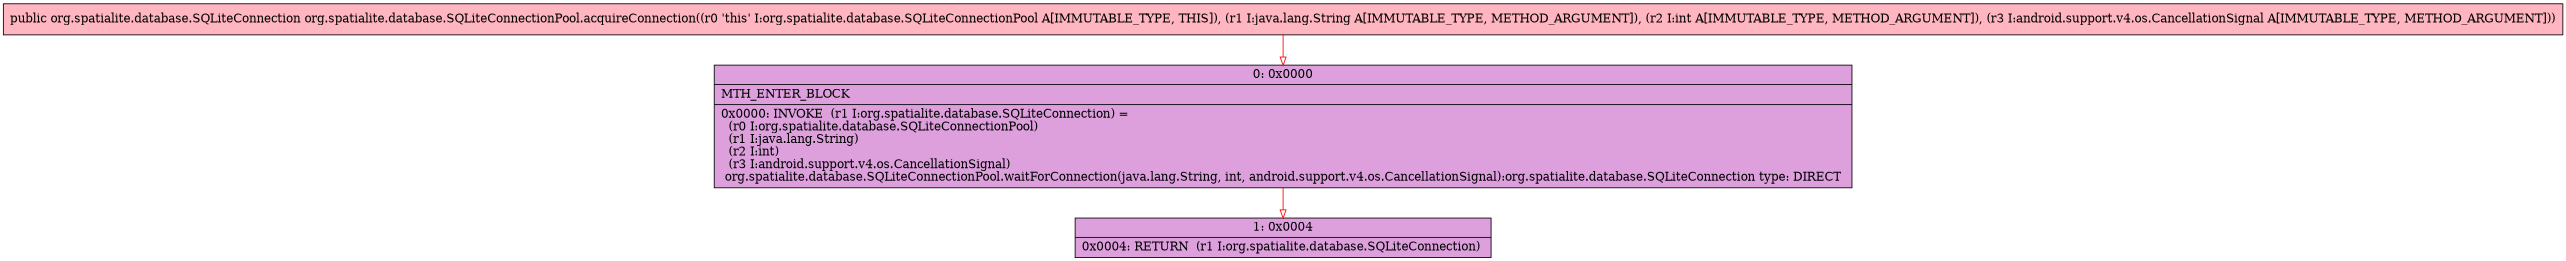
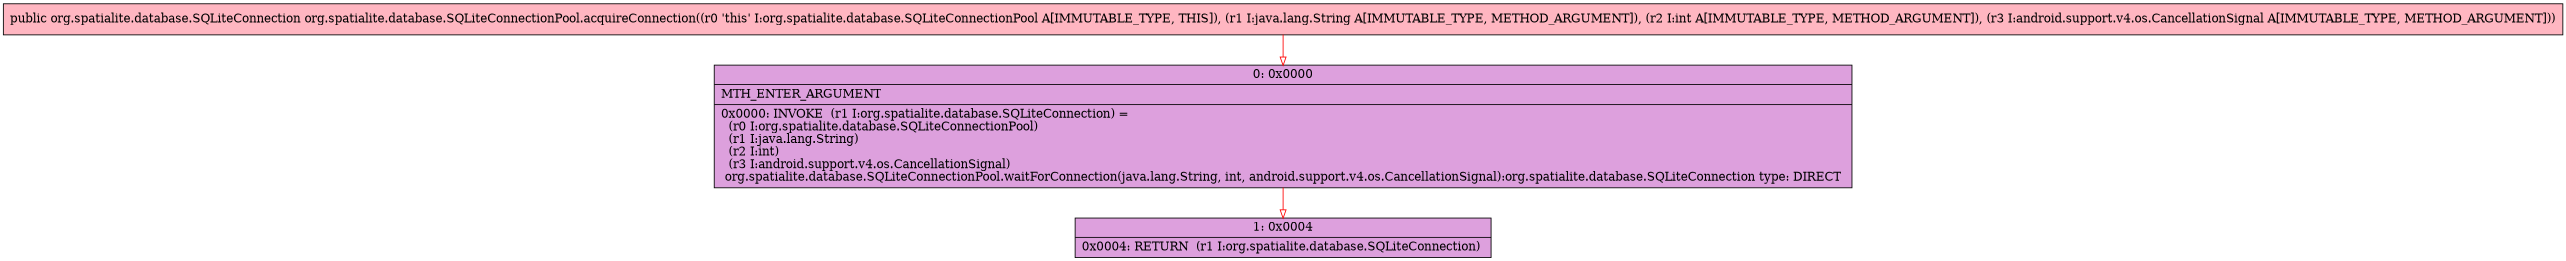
  digraph {
    node [shape=record style=filled fillcolor=plum]
    edge [color=red arrowhead=onormal]
-   n1 [label="{0\:\ 0x0000|MTH_ENTER_BLOCK\l|0x0000: INVOKE  (r1 I:org.spatialite.database.SQLiteConnection) = \l  (r0 I:org.spatialite.database.SQLiteConnectionPool)\l  (r1 I:java.lang.String)\l  (r2 I:int)\l  (r3 I:android.support.v4.os.CancellationSignal)\l org.spatialite.database.SQLiteConnectionPool.waitForConnection(java.lang.String, int, android.support.v4.os.CancellationSignal):org.spatialite.database.SQLiteConnection type: DIRECT \l}"]
+   n1 [label="{0\:\ 0x0000|MTH_ENTER_ARGUMENT\l|0x0000: INVOKE  (r1 I:org.spatialite.database.SQLiteConnection) = \l  (r0 I:org.spatialite.database.SQLiteConnectionPool)\l  (r1 I:java.lang.String)\l  (r2 I:int)\l  (r3 I:android.support.v4.os.CancellationSignal)\l org.spatialite.database.SQLiteConnectionPool.waitForConnection(java.lang.String, int, android.support.v4.os.CancellationSignal):org.spatialite.database.SQLiteConnection type: DIRECT \l}"]
    n2 [label="{1\:\ 0x0004|0x0004: RETURN  (r1 I:org.spatialite.database.SQLiteConnection) \l}"]
    n3 [label="{public org.spatialite.database.SQLiteConnection org.spatialite.database.SQLiteConnectionPool.acquireConnection((r0 'this' I:org.spatialite.database.SQLiteConnectionPool A[IMMUTABLE_TYPE, THIS]), (r1 I:java.lang.String A[IMMUTABLE_TYPE, METHOD_ARGUMENT]), (r2 I:int A[IMMUTABLE_TYPE, METHOD_ARGUMENT]), (r3 I:android.support.v4.os.CancellationSignal A[IMMUTABLE_TYPE, METHOD_ARGUMENT])) }" fillcolor=lightpink]
    n1 -> n2
    n3 -> n1
  }
